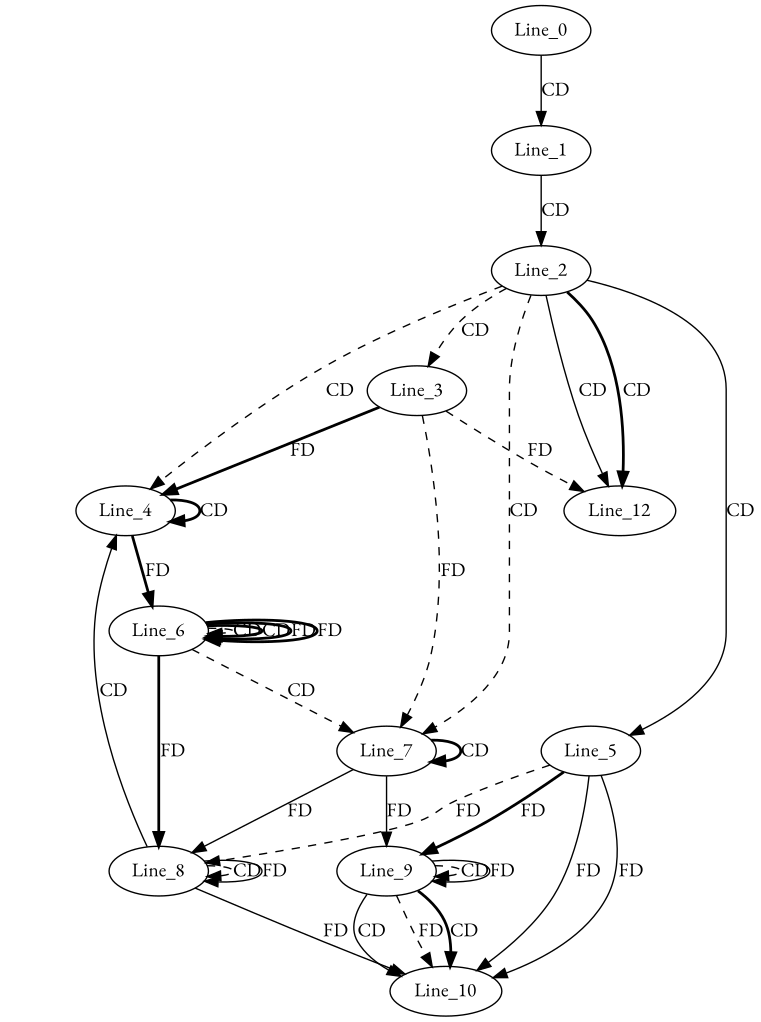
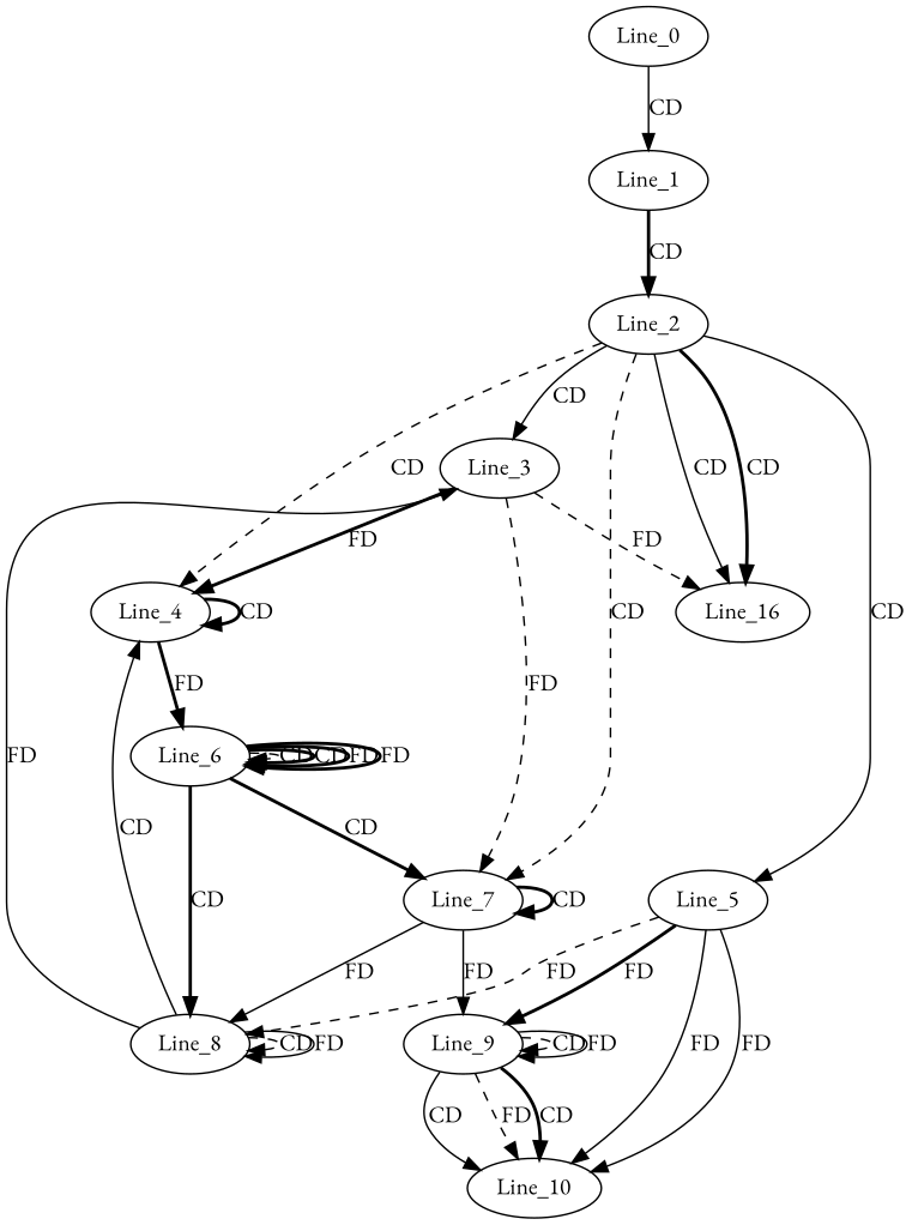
  digraph {
    fontname="EB Garamond"
    node [fontname="EB Garamond"]
    edge [fontname="EB Garamond" style=solid]
    Line_0
    Line_1
    Line_2
    Line_3
    Line_4
    Line_5
-   Line_12
+   Line_12 [label=Line_16]
    Line_7
    Line_6
    Line_8
    Line_9
    Line_10
    Line_0 -> Line_1 [label=CD]
-   Line_1 -> Line_2 [label=CD]
-   Line_2 -> Line_3 [label=CD style=dashed]
+   Line_1 -> Line_2 [label=CD style=bold]
+   Line_2 -> Line_3 [label=CD]
    Line_2 -> Line_4 [label=CD style=dashed]
    Line_2 -> Line_5 [label=CD]
    Line_2 -> Line_12 [label=CD style=bold]
    Line_2 -> Line_12 [label=CD]
    Line_2 -> Line_7 [label=CD style=dashed]
    Line_3 -> Line_4 [label=FD style=bold]
    Line_3 -> Line_12 [label=FD style=dashed]
    Line_3 -> Line_7 [label=FD style=dashed]
    Line_4 -> Line_4 [label=CD style=bold]
    Line_4 -> Line_6 [label=FD style=bold]
    Line_5 -> Line_8 [label=FD style=dashed]
    Line_5 -> Line_9 [label=FD style=bold]
    Line_5 -> Line_10 [label=FD]
    Line_5 -> Line_10 [label=FD]
    Line_7 -> Line_7 [label=CD style=bold]
    Line_7 -> Line_8 [label=FD]
    Line_7 -> Line_9 [label=FD]
-   Line_6 -> Line_7 [label=CD style=dashed]
+   Line_6 -> Line_7 [label=CD style=bold]
    Line_6 -> Line_6 [label=CD style=dashed]
    Line_6 -> Line_6 [label=CD style=bold]
    Line_6 -> Line_6 [label=FD style=bold]
    Line_6 -> Line_6 [label=FD style=bold]
-   Line_6 -> Line_8 [label=FD style=bold]
+   Line_6 -> Line_8 [label=CD style=bold]
    Line_8 -> Line_4 [label=CD]
    Line_8 -> Line_8 [label=CD style=dashed]
    Line_8 -> Line_8 [label=FD]
-   Line_8 -> Line_10 [label=FD]
+   Line_8 -> Line_3 [label=FD]
    Line_9 -> Line_9 [label=CD style=dashed]
    Line_9 -> Line_9 [label=FD]
    Line_9 -> Line_10 [label=CD]
    Line_9 -> Line_10 [label=FD style=dashed]
    Line_9 -> Line_10 [label=CD style=bold]
  }
